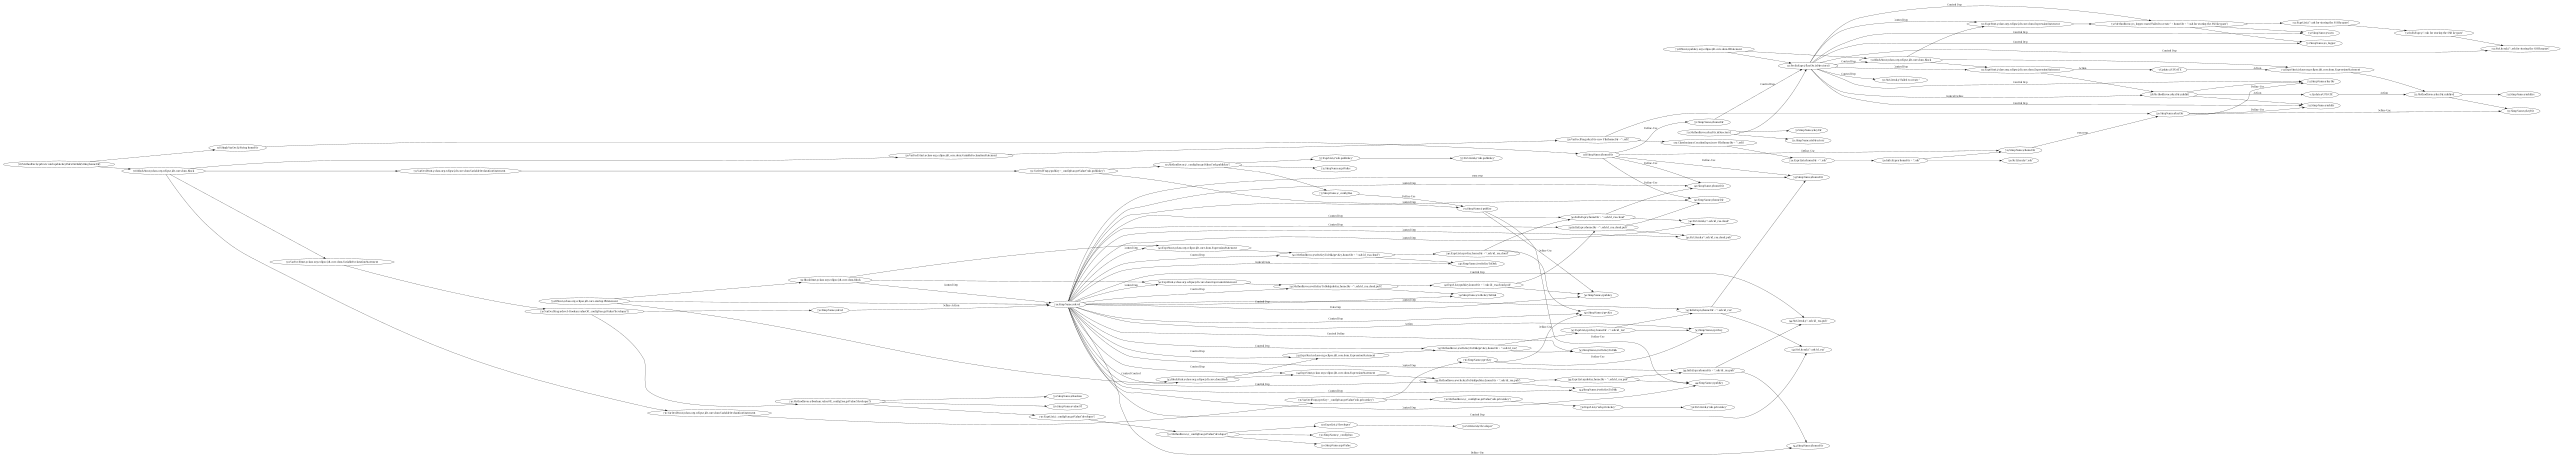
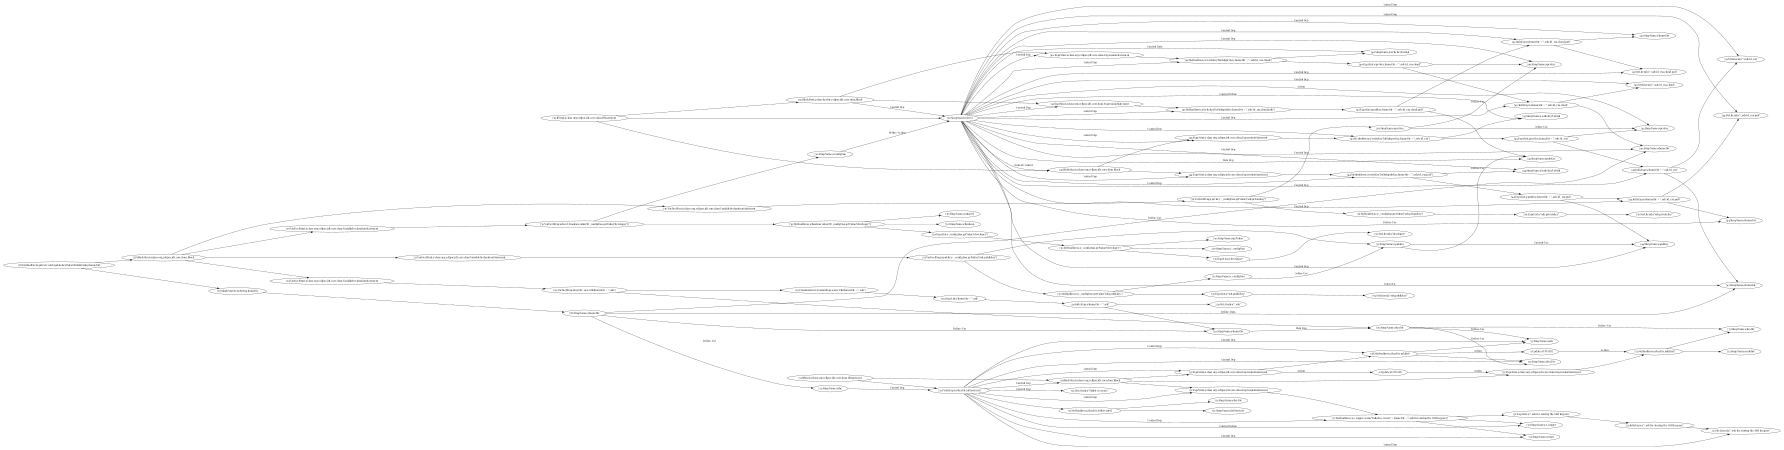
  digraph {
    fontname="Playfair Display"
    rankdir=LR
    node [fontname="Playfair Display" shape=ellipse]
    edge [fontname="Playfair Display"]
    n1 [label="728:SimpName@homeDir"]
    n2 [label="729:SimpName@homeDir"]
-   n3 [label="732:SimpName@homeDir"]
+   n3 [label="732:SimpName@the"]
    n4 [label="740:SimpName@homeDir"]
    n5 [label="741:SimpName@homeDir"]
    n6 [label="743:SimpName@homeDir"]
    n7 [label="729:SimpName@keyDir"]
    n8 [label="731:PrefixExpr@!keyDir.isDirectory()"]
    n9 [label="744:SimpName@homeDir"]
    n10 [label="738:SingleVarDecl@String homeDir"]
    n11 [label="733:SimpName@keyDir"]
    n12 [label="733:SimpName@keyDir"]
-   n13 [label="733:SimpName@mkdir"]
+   n13 [label="733:SimpName@ssh"]
    n14 [label="731:SimpName@keyDir"]
    n15 [label="729:StrLiteral@\"/.ssh\""]
    n16 [label="729:InfixExpr@homeDir + \"/.ssh\""]
    n17 [label="729:ExprList@homeDir + \"/.ssh\""]
    n18 [label="729:ClassInstanceCreationExpr@new File(homeDir + \"/.ssh\")"]
    n19 [label="729:VarDeclFrag@keyDir=new File(homeDir + \"/.ssh\")"]
    n20 [label="729:VarDeclStmt@class org.eclipse.jdt.core.dom.VariableDeclarationStatement"]
-   n21 [label="730:SimpName@devel"]
+   n21 [label="730:SimpName@configDao"]
    n22 [label="739:SimpName@devel"]
    n23 [label="741:SimpName@pubKey"]
    n24 [label="144:SimpName@pubKey"]
    n25 [label="740:SimpName@prvKey"]
    n26 [label="743:SimpName@prvKey"]
    n27 [label="740:SimpName@writeKeyToDisk"]
    n28 [label="740:StrLiteral@\"/.ssh/id_rsa.cloud\""]
    n29 [label="740:InfixExpr@homeDir + \"/.ssh/id_rsa.cloud\""]
    n30 [label="740:MethodInvoc@writeKeyToDisk(prvKey,homeDir + \"/.ssh/id_rsa.cloud\")"]
    n31 [label="740:ExprStmt@class org.eclipse.jdt.core.dom.ExpressionStatement"]
-   n32 [label="741:SimpName@writeKeyToDisk"]
    n33 [label="741:StrLiteral@\"/.ssh/id_rsa.cloud.pub\""]
    n34 [label="741:InfixExpr@homeDir + \"/.ssh/id_rsa.cloud.pub\""]
    n35 [label="741:MethodInvoc@writeKeyToDisk(pubKey,homeDir + \"/.ssh/id_rsa.cloud.pub\")"]
    n36 [label="741:ExprStmt@class org.eclipse.jdt.core.dom.ExpressionStatement"]
    n37 [label="743:SimpName@writeKeyToDisk"]
    n38 [label="743:StrLiteral@\"/.ssh/id_rsa\""]
    n39 [label="743:InfixExpr@homeDir + \"/.ssh/id_rsa\""]
    n40 [label="743:MethodInvoc@writeKeyToDisk(prvKey,homeDir + \"/.ssh/id_rsa\")"]
    n41 [label="743:ExprStmt@class org.eclipse.jdt.core.dom.ExpressionStatement"]
    n42 [label="744:SimpName@writeKeyToDisk"]
    n43 [label="744:StrLiteral@\"/.ssh/id_rsa.pub\""]
    n44 [label="744:InfixExpr@homeDir + \"/.ssh/id_rsa.pub\""]
    n45 [label="744:MethodInvoc@writeKeyToDisk(pubKey,homeDir + \"/.ssh/id_rsa.pub\")"]
    n46 [label="744:ExprStmt@class org.eclipse.jdt.core.dom.ExpressionStatement"]
    n47 [label="742:BlockStmt@class org.eclipse.jdt.core.dom.Block"]
    n48 [label="730:SimpName@Boolean"]
    n49 [label="736:SimpName@valueOf"]
    n50 [label="730:SimpName@_configDao"]
    n51 [label="730:SimpName@getValue"]
    n52 [label="730:StrLiteral@\"developer\""]
    n53 [label="730:ExprList@\"developer\""]
    n54 [label="730:MethodInvoc@_configDao.getValue(\"developer\")"]
    n55 [label="730:ExprList@_configDao.getValue(\"developer\")"]
    n56 [label="730:MethodInvoc@Boolean.valueOf(_configDao.getValue(\"developer\"))"]
    n57 [label="730:VarDeclFrag@devel=Boolean.valueOf(_configDao.getValue(\"developer\"))"]
    n58 [label="730:VarDeclStmt@class org.eclipse.jdt.core.dom.VariableDeclarationStatement"]
    n59 [label="731:SimpName@isDirectory"]
    n60 [label="731:MethodInvoc@keyDir.isDirectory()"]
    n61 [label="732:SimpName@s_logger"]
    n62 [label="732:SimpName@warn"]
    n63 [label="732:StrLiteral@\"Failed to create \""]
    n64 [label="732:StrLiteral@\"/.ssh for storing the SSH keypars\""]
    n65 [label="732:MethodInvoc@s_logger.warn(\"Failed to create \" + homeDir + \"/.ssh for storing the SSH keypars\")"]
    n66 [label="732:ExprStmt@class org.eclipse.jdt.core.dom.ExpressionStatement"]
    n67 [label="738:MethodInvoc@keyDir.mkdir()"]
    n68 [label="733:ExprStmt@class org.eclipse.jdt.core.dom.ExpressionStatement"]
    n69 [label="731:BlockStmt@class org.eclipse.jdt.core.dom.Block"]
    n70 [label="732:ExprList@\"/.ssh for storing the SSH keypars\""]
    n71 [label="-1:Update@UPDATE"]
    n72 [label="-1:Update@UPDATE"]
    n73 [label="733:ExprStmt@class org.eclipse.jdt.core.dom.ExpressionStatement"]
    n74 [label="732:InfixExpr@\"/.ssh for storing the SSH keypars\""]
    n75 [label="733:MethodInvoc@keyDir.mkdirs()"]
-   n76 [label="731:IfStmt@pubKey org.eclipse.jdt.core.dom.IfStatement"]
+   n76 [label="731:IfStmt@class org.eclipse.jdt.core.dom.IfStatement"]
    n77 [label="735:SimpName@pubKey"]
    n78 [label="735:SimpName@_configDao"]
-   n79 [label="735:SimpName@getValue"]
    n80 [label="735:StrLiteral@\"ssh.publickey\""]
    n81 [label="735:ExprList@\"ssh.publickey\""]
    n82 [label="735:MethodInvoc@_configDao.getValue(\"ssh.publickey\")"]
    n83 [label="735:VarDeclFrag@pubKey=_configDao.getValue(\"ssh.publickey\")"]
    n84 [label="735:VarDeclStmt@class org.eclipse.jdt.core.dom.VariableDeclarationStatement"]
    n85 [label="736:SimpName@prvKey"]
    n86 [label="736:StrLiteral@\"ssh.privatekey\""]
    n87 [label="736:ExprList@\"ssh.privatekey\""]
    n88 [label="736:MethodInvoc@_configDao.getValue(\"ssh.privatekey\")"]
    n89 [label="736:VarDeclFrag@prvKey=_configDao.getValue(\"ssh.privatekey\")"]
    n90 [label="736:VarDeclStmt@class org.eclipse.jdt.core.dom.VariableDeclarationStatement"]
    n91 [label="740:ExprList@prvKey,homeDir + \"/.ssh/id_rsa.cloud\""]
    n92 [label="741:ExprList@pubKey,homeDir + \"/.ssh/id_rsa.cloud.pub\""]
-   n93 [label="739:BlockStmt@class org.eclipse.jdt.core.dom.Block"]
+   n93 [label="739:BlockStmt@class keyDir.eclipse.jdt.core.dom.Block"]
    n94 [label="743:ExprList@prvKey,homeDir + \"/.ssh/id_rsa\""]
    n95 [label="744:ExprList@pubKey,homeDir + \"/.ssh/id_rsa.pub\""]
-   n96 [label="739:IfStmt@class org.eclipse.jdt.core.storing.IfStatement"]
+   n96 [label="739:IfStmt@class org.eclipse.jdt.core.dom.IfStatement"]
    n97 [label="728:BlockStmt@class org.eclipse.jdt.core.dom.Block"]
    n98 [label="728:MethodDecl@private void updateKeyPairsOnDisk(String homeDir)"]
    n99 [label="733:SimpName@mkdirs"]
    n1 -> n2 [label="Define-Use"]
    n1 -> n3 [label="Define-Use"]
    n1 -> n4 [label="Define-Use"]
-   n1 -> n5 [label="Define-Use"]
-   n1 -> n6 [label="Define-Use"]
+   n1 -> n6 [label="Define-Data"]
    n2 -> n7 [label="Data Dep"]
    n3 -> n8 [label="Control Dep"]
    n7 -> n11 [label="Define-Use"]
    n7 -> n12 [label="Define-Use"]
    n7 -> n13 [label="Define-Use"]
    n8 -> n11 [label="Control Dep"]
    n8 -> n13 [label="Control Dep"]
-   n60 -> n8
-   n8 -> n61 [label="Control Dep"]
+   n8 -> n60
+   n8 -> n61 [label="Control Define"]
    n8 -> n62 [label="Control Dep"]
    n8 -> n63 [label="Control Dep"]
    n8 -> n64 [label="Control Dep"]
    n8 -> n65 [label="Control Dep"]
    n8 -> n66 [label="Control Dep"]
-   n8 -> n67 [label="Control Define"]
+   n8 -> n67 [label="Control Dep"]
    n8 -> n68 [label="Control Dep"]
    n8 -> n69 [label="Control Dep"]
    n10 -> n1
    n16 -> n2
    n16 -> n15
    n17 -> n16
    n18 -> n17
    n19 -> n7
    n19 -> n18
    n20 -> n19
    n21 -> n22 [label="Define-Action"]
    n22 -> n4 [label="Control Dep"]
    n22 -> n5 [label="Control Dep"]
    n22 -> n6 [label="Data Dep"]
    n22 -> n9 [label="Define-Use"]
    n22 -> n23 [label="Data Dep"]
    n22 -> n24 [label="Control Dep"]
    n22 -> n25 [label="Control Dep"]
    n22 -> n26 [label=Action]
    n22 -> n27 [label="Control Data"]
    n22 -> n28 [label="Control Dep"]
    n22 -> n29 [label="Control Dep"]
    n22 -> n30 [label="Control Dep"]
    n22 -> n31 [label="Control Dep"]
-   n22 -> n32 [label="Control Dep"]
    n22 -> n33 [label="Control Dep"]
    n22 -> n34 [label="Control Dep"]
    n22 -> n35 [label="Control Dep"]
    n22 -> n36 [label="Control Dep"]
    n22 -> n37 [label="Control Define"]
    n22 -> n38 [label="Control Dep"]
    n22 -> n39 [label="Control Dep"]
    n22 -> n40 [label="Control Dep"]
    n22 -> n41 [label="Control Dep"]
    n22 -> n42 [label="Control Dep"]
    n22 -> n43 [label="Control Dep"]
    n22 -> n44 [label="Control Dep"]
    n22 -> n45 [label="Control Dep"]
    n22 -> n46 [label="Control Dep"]
    n22 -> n47 [label="Control Control"]
    n29 -> n4
    n29 -> n28
    n30 -> n27
    n30 -> n91
    n31 -> n30
    n34 -> n5
    n34 -> n33
-   n35 -> n32
    n35 -> n92
    n36 -> n35
    n39 -> n6
    n39 -> n38
    n40 -> n37
    n40 -> n94
    n41 -> n40
    n44 -> n9
    n44 -> n43
    n45 -> n42
    n45 -> n95
    n46 -> n45
    n47 -> n41
    n47 -> n46
    n53 -> n52
    n54 -> n50
    n54 -> n51
    n54 -> n53
    n55 -> n54
    n56 -> n48
    n56 -> n49
    n56 -> n55
    n57 -> n21
    n57 -> n56
    n58 -> n57
    n60 -> n14
    n60 -> n59
    n65 -> n61
    n65 -> n62
    n65 -> n70
    n66 -> n65
    n67 -> n11
    n67 -> n13
    n67 -> n71 [label=Action]
    n68 -> n67
    n68 -> n72 [label=Action]
    n69 -> n66
    n69 -> n68
    n69 -> n73
    n70 -> n74
    n71 -> n75 [label=Action]
    n72 -> n73 [label=Action]
    n73 -> n75
    n74 -> n64
    n75 -> n12
    n75 -> n99
    n76 -> n8
    n76 -> n69
    n77 -> n23 [label="Define-Use"]
-   n77 -> n24 [label="Define-Use"]
+   n77 -> n24 [label="Control-Use"]
    n78 -> n77 [label="Define-Use"]
    n81 -> n80
    n82 -> n78
-   n82 -> n79
    n82 -> n81
    n83 -> n77
    n83 -> n82
    n84 -> n83
    n85 -> n25 [label="Define-Use"]
    n85 -> n26 [label="Define-Use"]
    n87 -> n86
    n88 -> n87
    n89 -> n85
    n89 -> n88
    n90 -> n89
    n91 -> n25
    n91 -> n29
    n92 -> n23
    n92 -> n34
    n93 -> n22 [label="Control Dep"]
    n93 -> n31
    n93 -> n36
    n94 -> n26
    n94 -> n39
    n95 -> n24
    n95 -> n44
    n96 -> n22
    n96 -> n47
    n96 -> n93
    n97 -> n20
    n97 -> n58
    n97 -> n84
    n97 -> n90
    n98 -> n10
    n98 -> n97
  }
